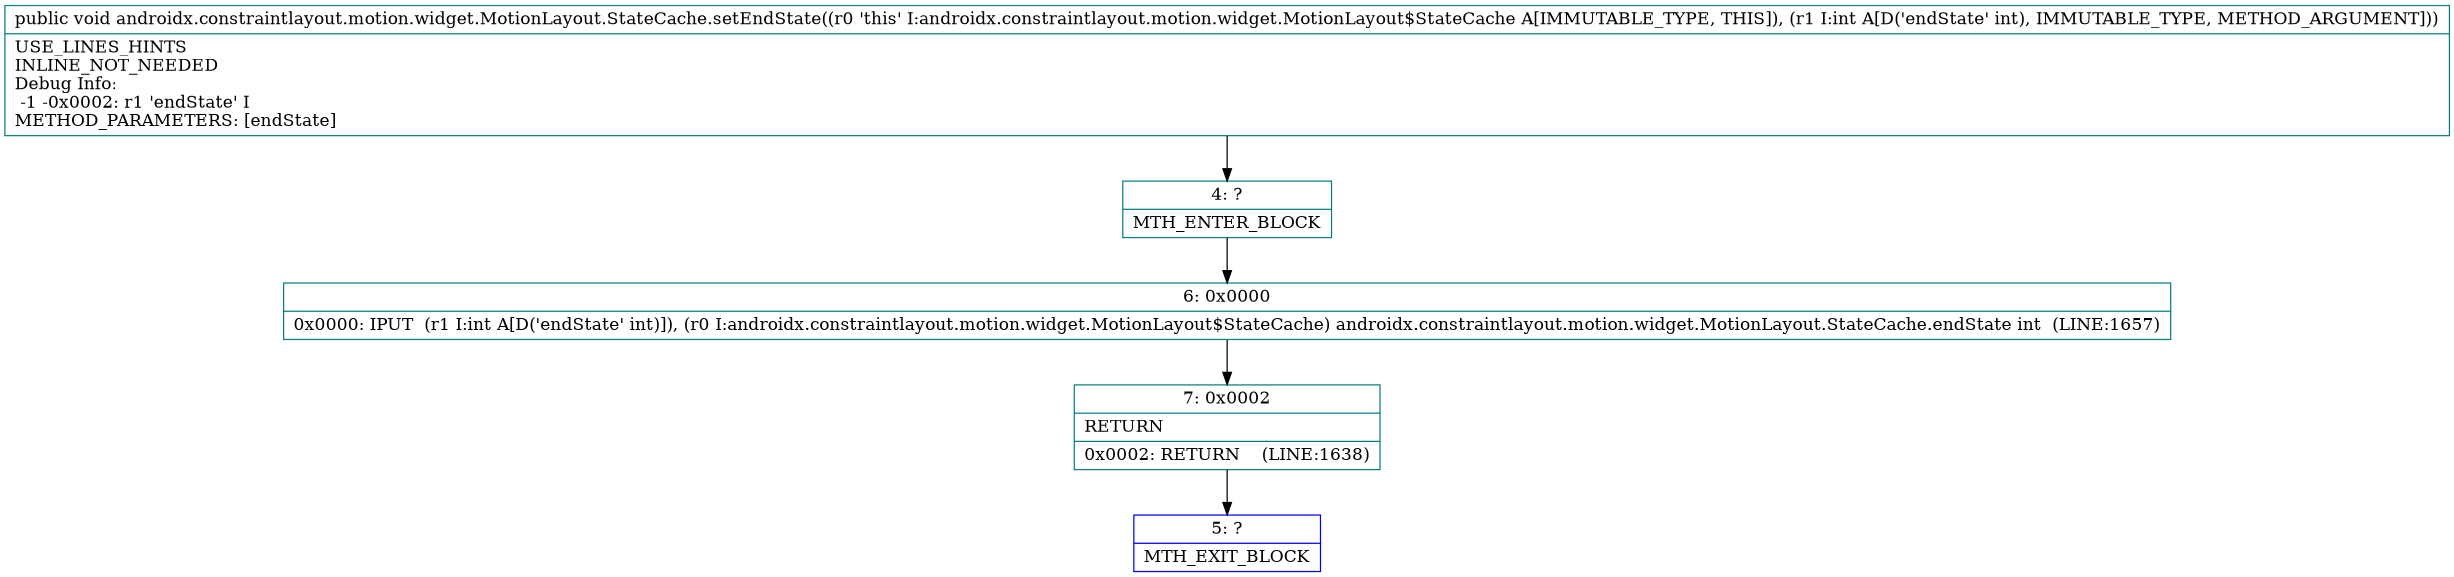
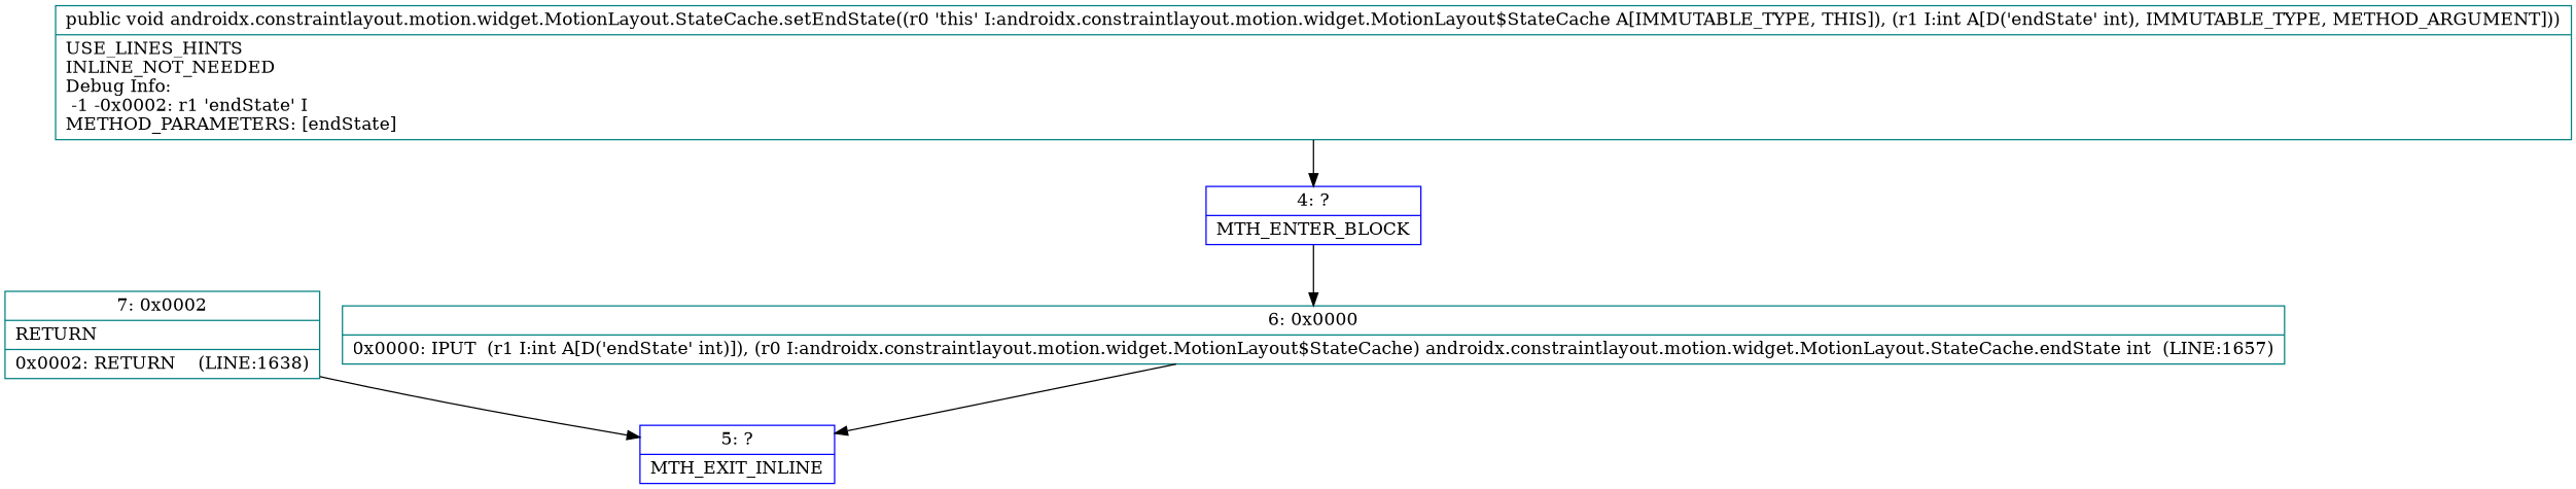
  digraph {
    node [color=teal shape=record]
-   n1 [label="{4\:\ ?|MTH_ENTER_BLOCK\l}"]
+   n1 [color=blue label="{4\:\ ?|MTH_ENTER_BLOCK\l}"]
    n2 [label="{6\:\ 0x0000|0x0000: IPUT  (r1 I:int A[D('endState' int)]), (r0 I:androidx.constraintlayout.motion.widget.MotionLayout$StateCache) androidx.constraintlayout.motion.widget.MotionLayout.StateCache.endState int  (LINE:1657)\l}"]
    n3 [label="{7\:\ 0x0002|RETURN\l|0x0002: RETURN    (LINE:1638)\l}"]
-   n4 [color=blue label="{5\:\ ?|MTH_EXIT_BLOCK\l}"]
+   n4 [color=blue label="{5\:\ ?|MTH_EXIT_INLINE\l}"]
    n5 [label="{public void androidx.constraintlayout.motion.widget.MotionLayout.StateCache.setEndState((r0 'this' I:androidx.constraintlayout.motion.widget.MotionLayout$StateCache A[IMMUTABLE_TYPE, THIS]), (r1 I:int A[D('endState' int), IMMUTABLE_TYPE, METHOD_ARGUMENT]))  | USE_LINES_HINTS\lINLINE_NOT_NEEDED\lDebug Info:\l  \-1 \-0x0002: r1 'endState' I\lMETHOD_PARAMETERS: [endState]\l}"]
    n1 -> n2
-   n2 -> n3
+   n2 -> n4
    n3 -> n4
    n5 -> n1
  }
